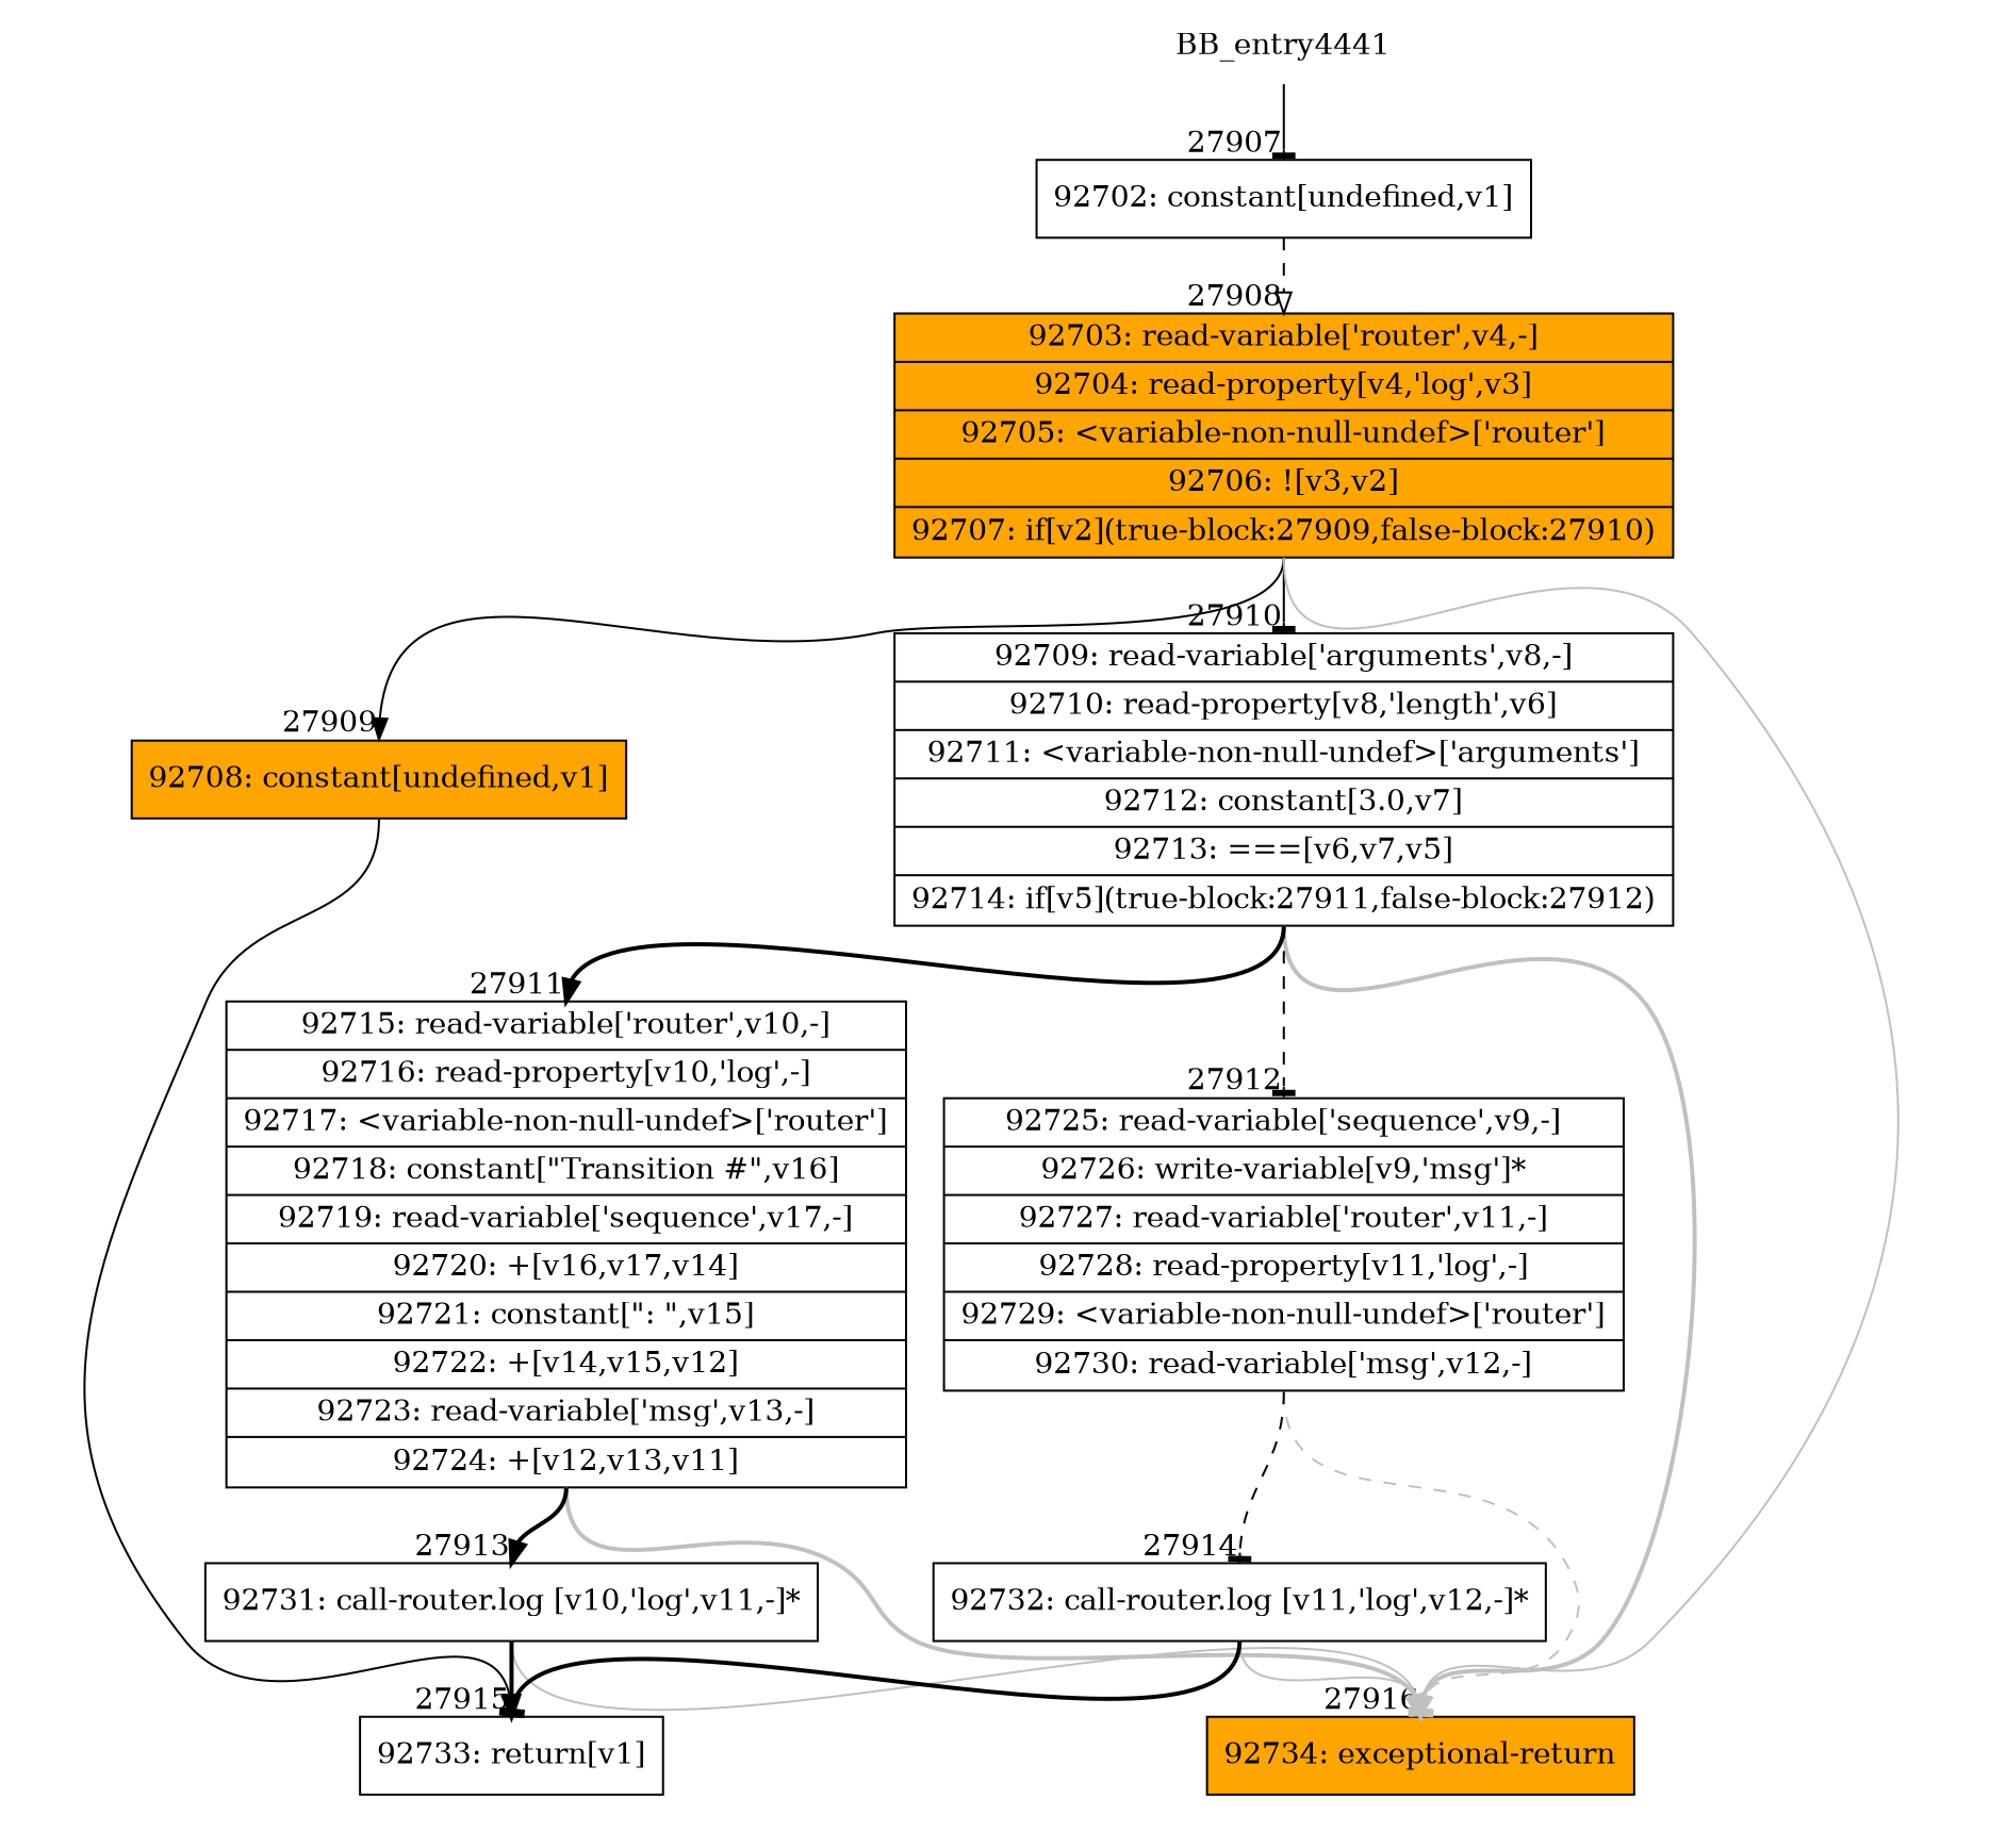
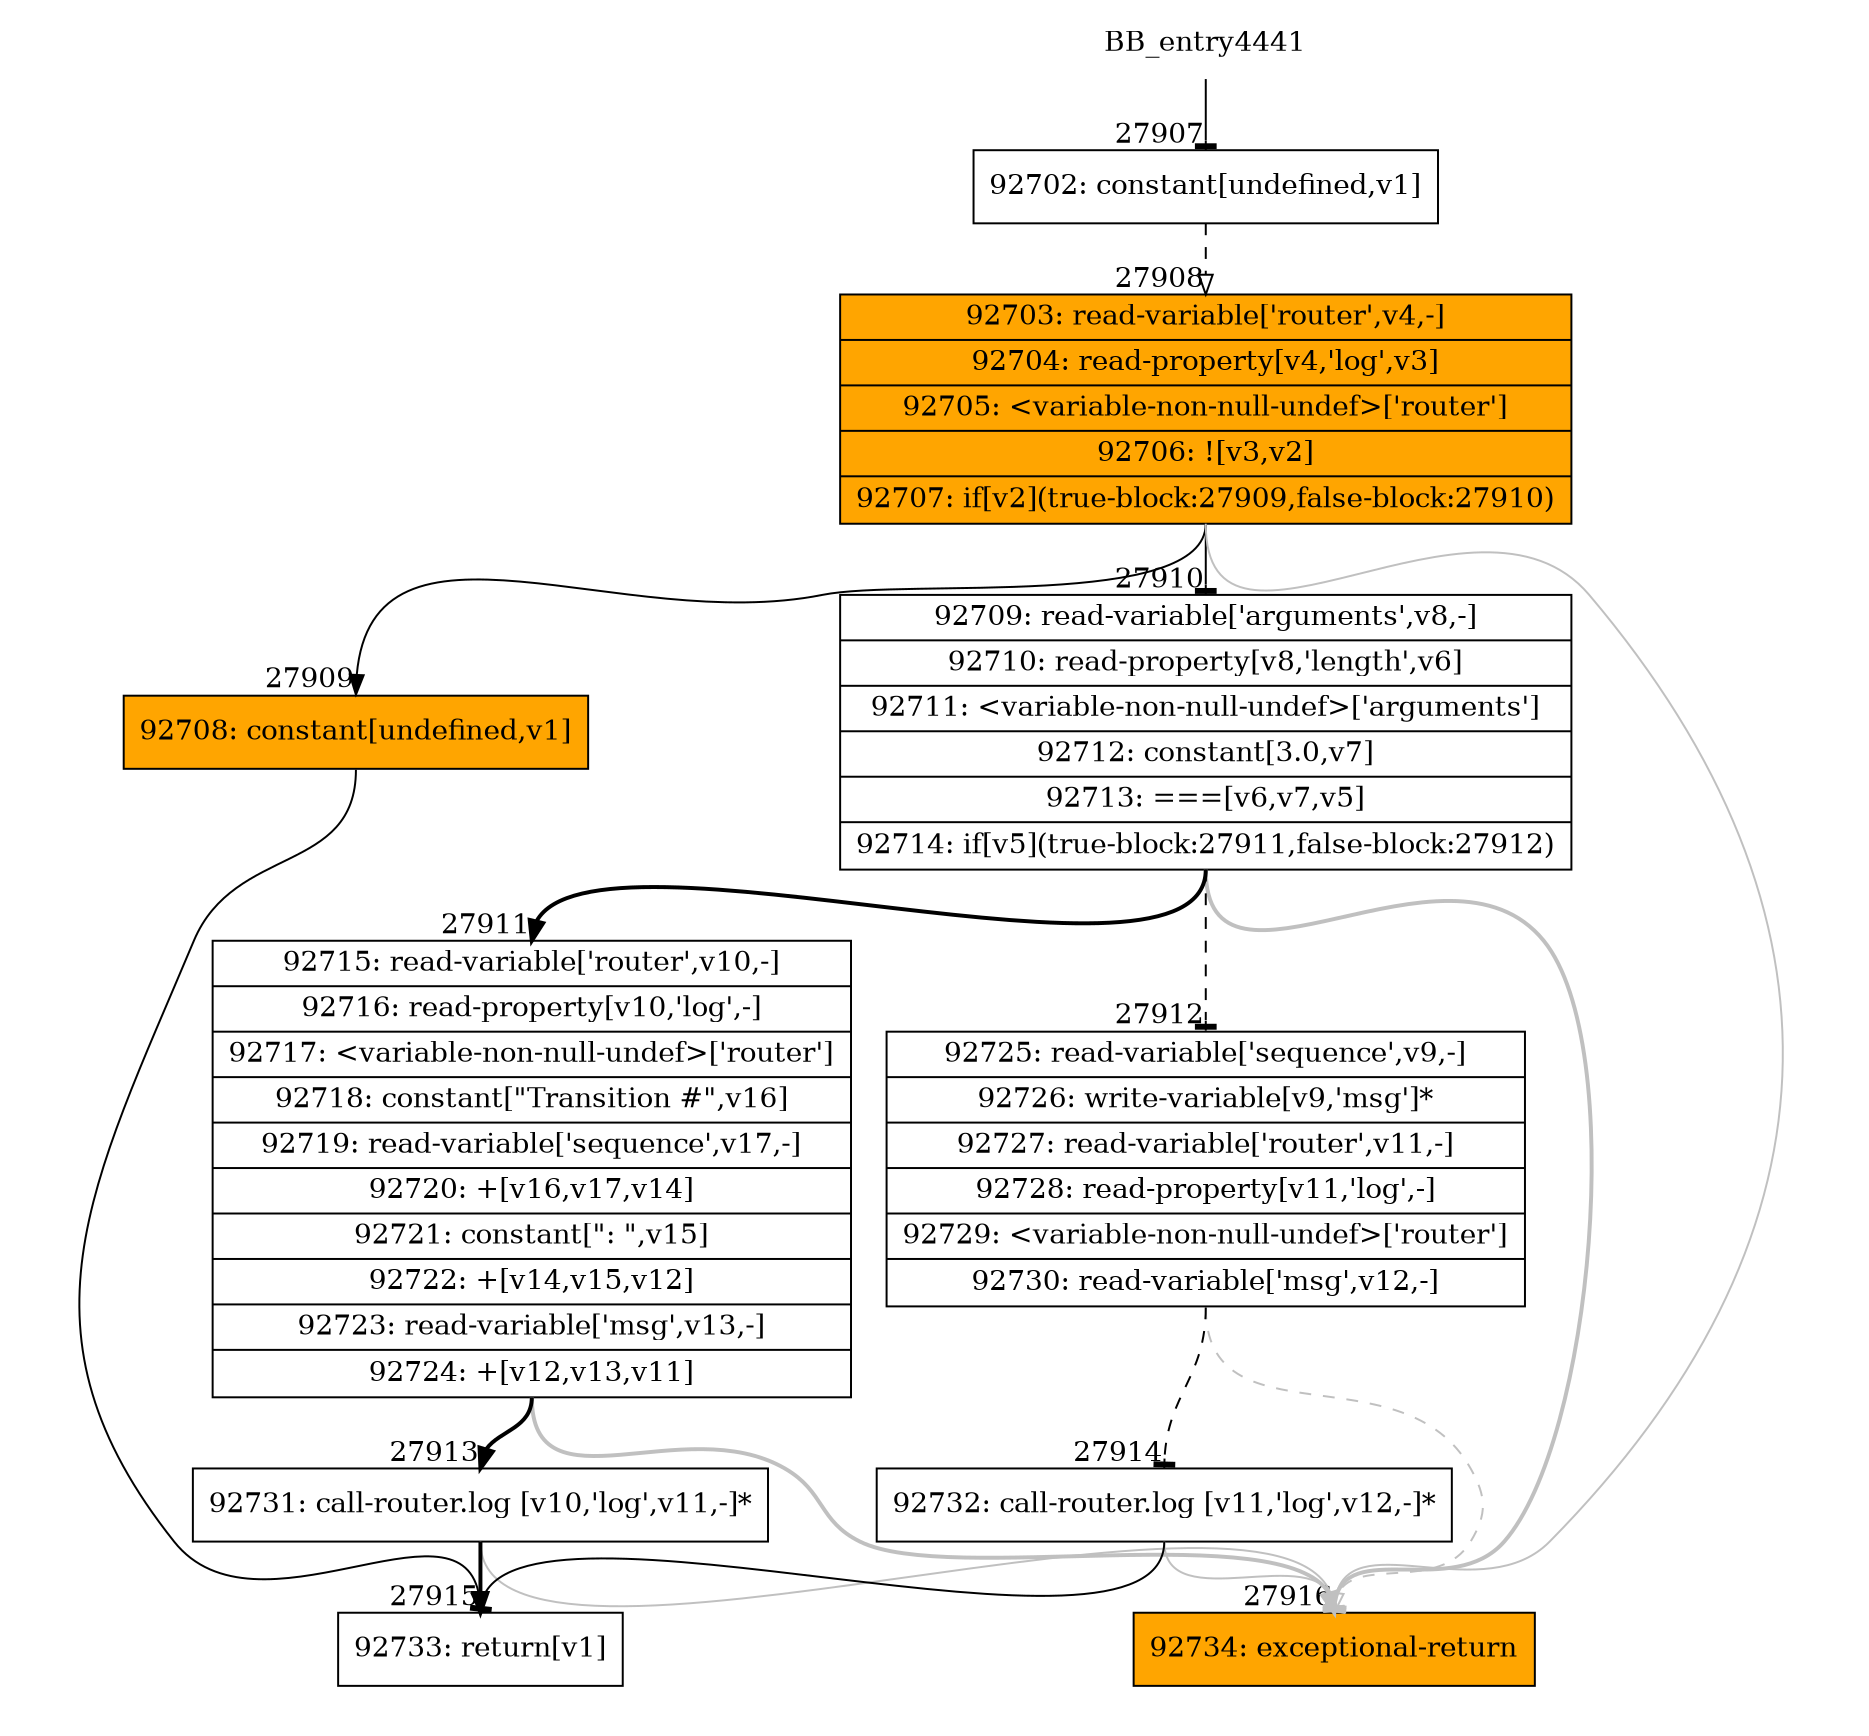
  digraph {
    rankdir=TD
    node [fillcolor=white shape=record style=filled]
    edge [arrowhead=tee headport=n style=solid tailport=s]
    n1 [label=BB_entry4441 shape=none]
    n2 [label="{92702: constant[undefined,v1]}"]
    n3 [fillcolor=orange label="{92703: read-variable['router',v4,-]|92704: read-property[v4,'log',v3]|92705: \<variable-non-null-undef\>['router']|92706: ![v3,v2]|92707: if[v2](true-block:27909,false-block:27910)}"]
    n4 [fillcolor=orange label="{92708: constant[undefined,v1]}"]
    n5 [label="{92709: read-variable['arguments',v8,-]|92710: read-property[v8,'length',v6]|92711: \<variable-non-null-undef\>['arguments']|92712: constant[3.0,v7]|92713: ===[v6,v7,v5]|92714: if[v5](true-block:27911,false-block:27912)}"]
    n6 [fillcolor=orange label="{92734: exceptional-return}"]
    n7 [label="{92733: return[v1]}"]
    n8 [label="{92715: read-variable['router',v10,-]|92716: read-property[v10,'log',-]|92717: \<variable-non-null-undef\>['router']|92718: constant[\"Transition #\",v16]|92719: read-variable['sequence',v17,-]|92720: +[v16,v17,v14]|92721: constant[\": \",v15]|92722: +[v14,v15,v12]|92723: read-variable['msg',v13,-]|92724: +[v12,v13,v11]}"]
    n9 [label="{92725: read-variable['sequence',v9,-]|92726: write-variable[v9,'msg']*|92727: read-variable['router',v11,-]|92728: read-property[v11,'log',-]|92729: \<variable-non-null-undef\>['router']|92730: read-variable['msg',v12,-]}"]
    n10 [label="{92731: call-router.log [v10,'log',v11,-]*}"]
    n11 [label="{92732: call-router.log [v11,'log',v12,-]*}"]
    n1 -> n2 [headlabel="    27907"]
    n2 -> n3 [arrowhead=onormal headlabel="      27908" style=dashed]
    n3 -> n4 [arrowhead=normal headlabel="      27909"]
    n3 -> n5 [headlabel="      27910"]
    n3 -> n6 [arrowhead=onormal color=gray headlabel="      27916"]
    n4 -> n7 [arrowhead=onormal headlabel="      27915"]
    n5 -> n6 [color=gray style=bold]
    n5 -> n8 [arrowhead=normal headlabel="      27911" style=bold]
    n5 -> n9 [headlabel="      27912" style=dashed]
    n8 -> n6 [arrowhead=normal color=gray style=bold]
    n8 -> n10 [arrowhead=normal headlabel="      27913" style=bold]
-   n9 -> n6 [arrowhead=normal color=gray style=dashed]
+   n9 -> n6 [color=gray style=dashed]
    n9 -> n11 [headlabel="      27914" style=dashed]
    n10 -> n6 [color=gray]
    n10 -> n7 [arrowhead=normal style=bold]
    n11 -> n6 [color=gray]
-   n11 -> n7 [style=bold]
+   n11 -> n7
  }
